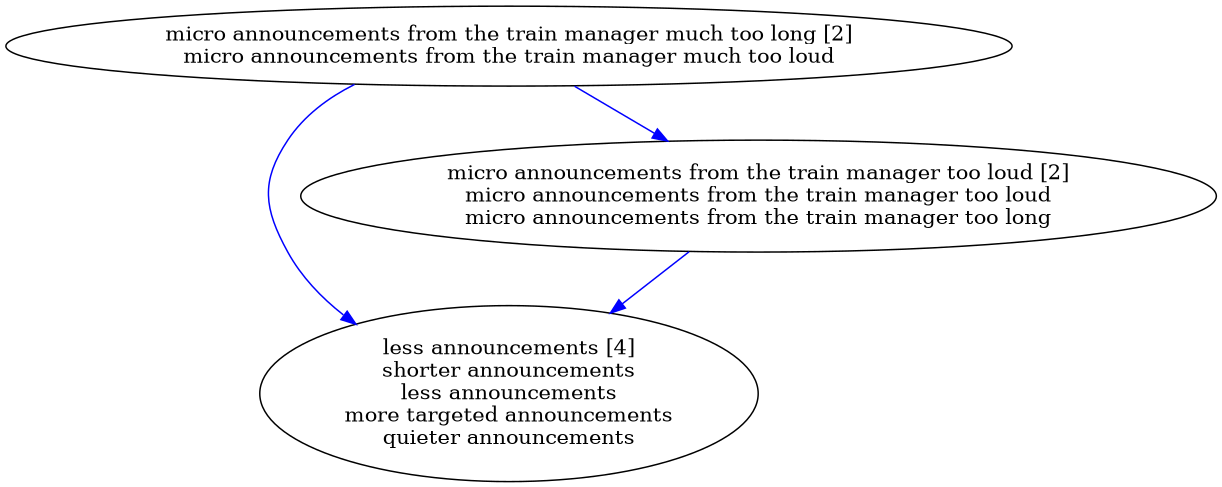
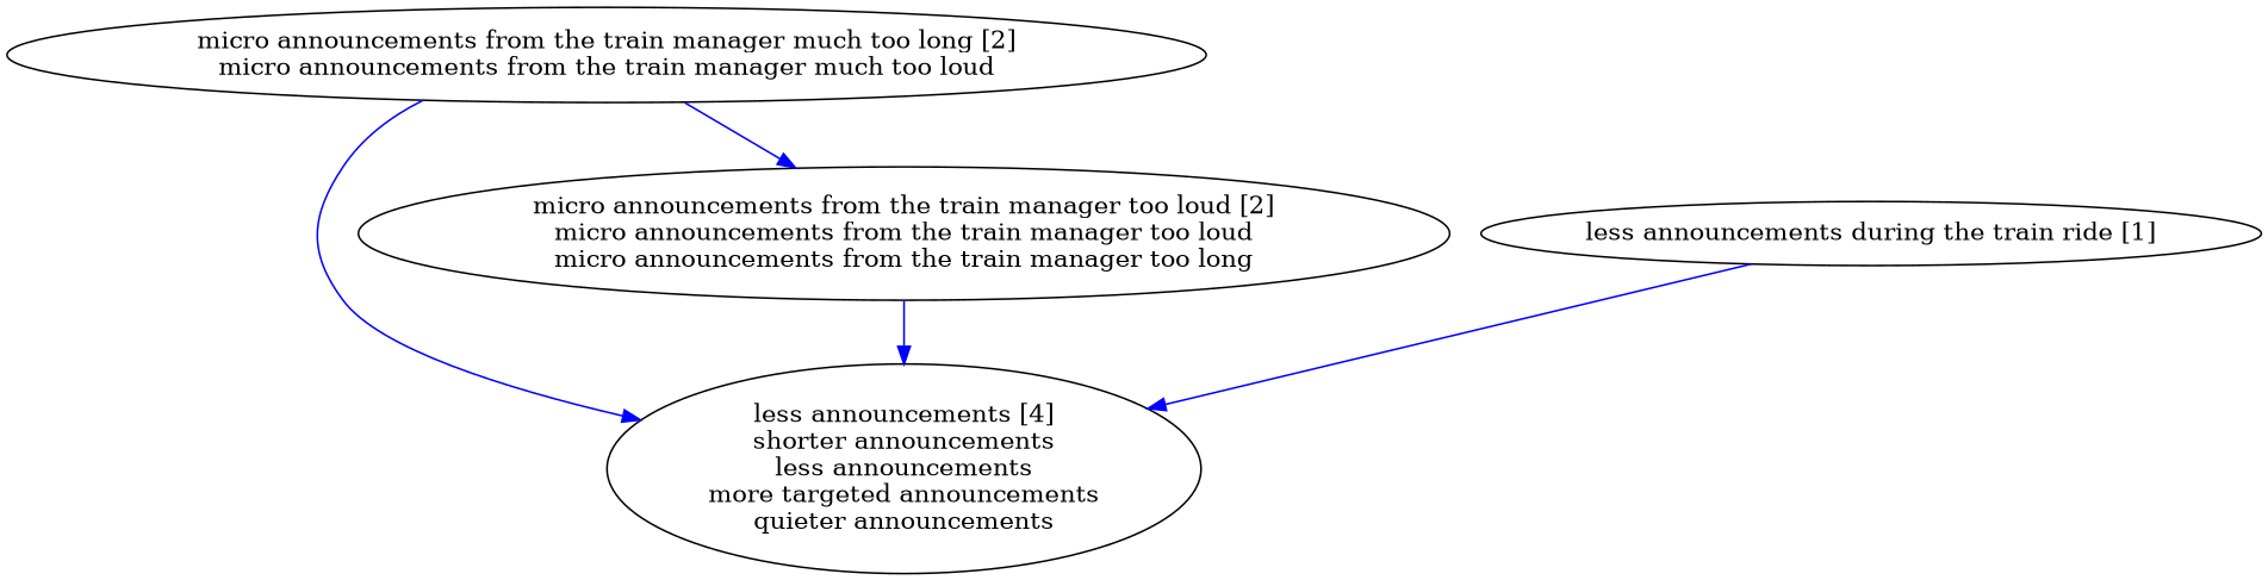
  digraph {
    edge [color=blue]
    "micro announcements from the train manager much too long [2]\nmicro announcements from the train manager much too loud"
    "less announcements [4]\nshorter announcements\nless announcements\nmore targeted announcements\nquieter announcements"
    "micro announcements from the train manager too loud [2]\nmicro announcements from the train manager too loud\nmicro announcements from the train manager too long"
+   "less announcements during the train ride [1]"
    "micro announcements from the train manager much too long [2]\nmicro announcements from the train manager much too loud" -> "less announcements [4]\nshorter announcements\nless announcements\nmore targeted announcements\nquieter announcements"
    "micro announcements from the train manager much too long [2]\nmicro announcements from the train manager much too loud" -> "micro announcements from the train manager too loud [2]\nmicro announcements from the train manager too loud\nmicro announcements from the train manager too long"
    "micro announcements from the train manager too loud [2]\nmicro announcements from the train manager too loud\nmicro announcements from the train manager too long" -> "less announcements [4]\nshorter announcements\nless announcements\nmore targeted announcements\nquieter announcements"
+   "less announcements during the train ride [1]" -> "less announcements [4]\nshorter announcements\nless announcements\nmore targeted announcements\nquieter announcements"
  }
